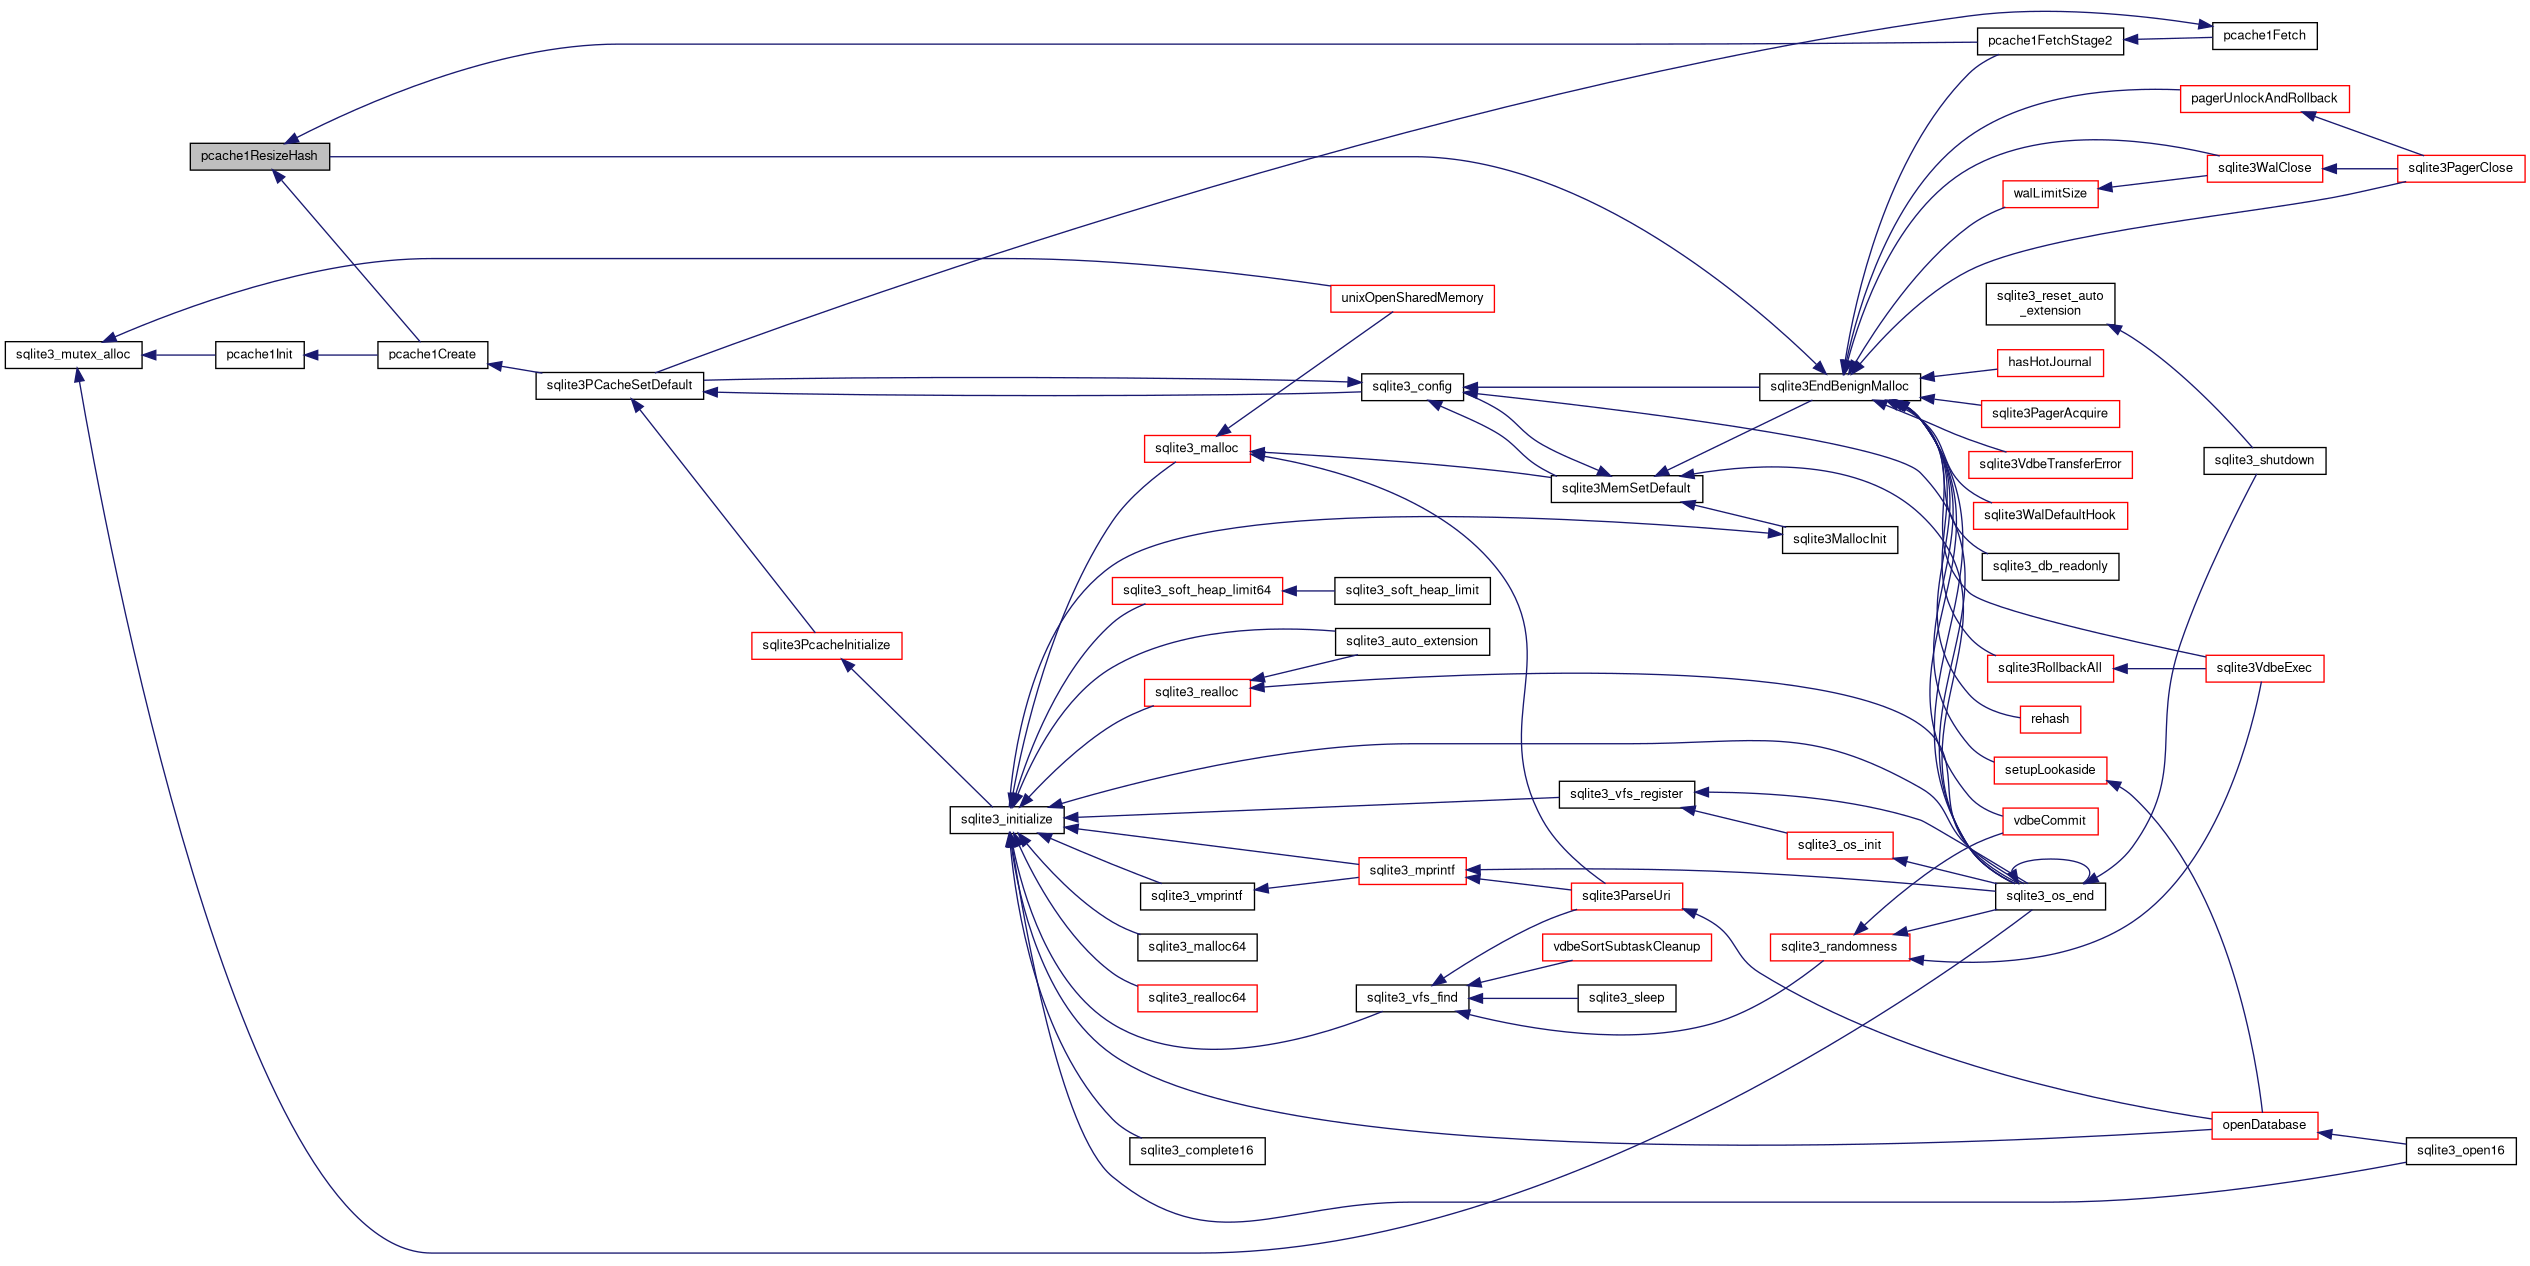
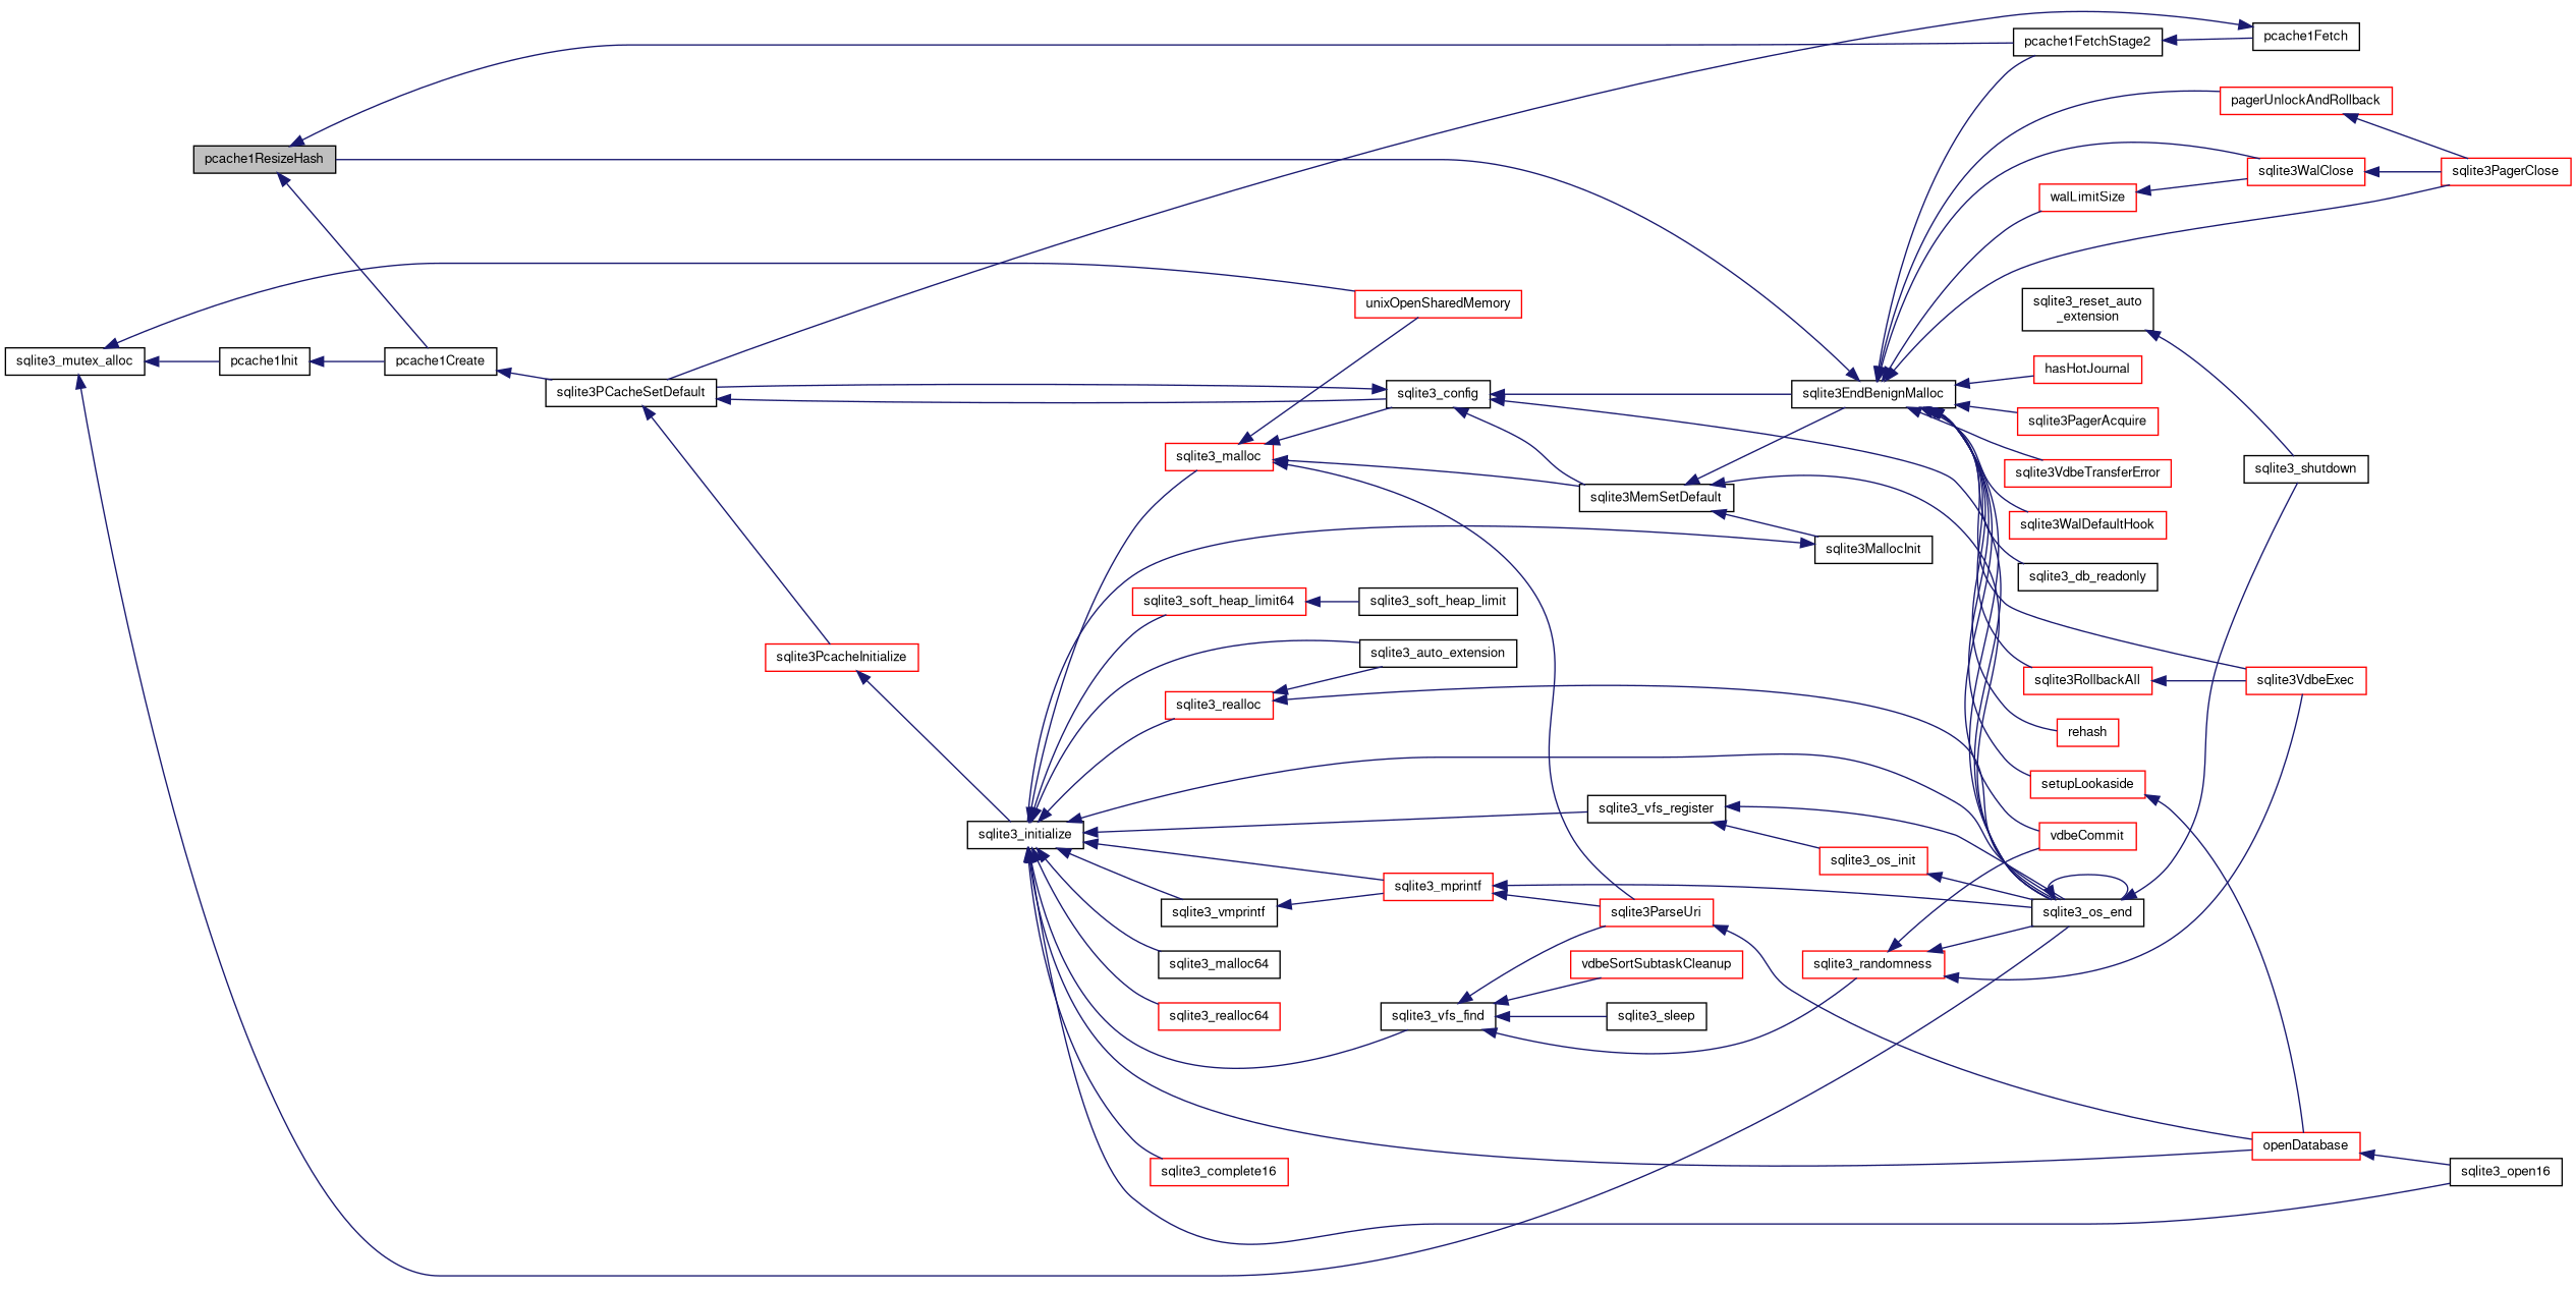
  digraph {
    rankdir=LR
    node [color=black fillcolor=white fontname=FreeSans fontsize=10 shape=record style=filled]
    edge [color=midnightblue dir=back fontname=FreeSans fontsize=10 labelfontname=FreeSans labelfontsize=10 style=solid]
    n1 [fillcolor=grey75 fontcolor=black height=0.2 label=pcache1ResizeHash width=0.4]
    n2 [height=0.2 label=pcache1Create width=0.4]
    n3 [height=0.2 label=pcache1FetchStage2 width=0.4]
    n4 [height=0.2 label=sqlite3PCacheSetDefault width=0.4]
    n5 [height=0.2 label=pcache1Fetch width=0.4]
    n6 [color=red height=0.2 label=sqlite3PcacheInitialize width=0.4]
    n7 [height=0.2 label=sqlite3_config width=0.4]
    n8 [height=0.2 label=sqlite3_initialize width=0.4]
    n9 [height=0.2 label=sqlite3_os_end width=0.4]
    n10 [height=0.2 label=sqlite3MemSetDefault width=0.4]
    n11 [height=0.2 label=sqlite3EndBenignMalloc width=0.4]
    n12 [height=0.2 label=sqlite3_vfs_find width=0.4]
    n13 [color=red height=0.2 label=openDatabase width=0.4]
    n14 [height=0.2 label=sqlite3_open16 width=0.4]
    n15 [height=0.2 label=sqlite3_vfs_register width=0.4]
    n16 [color=red height=0.2 label=sqlite3_soft_heap_limit64 width=0.4]
    n17 [color=red height=0.2 label=sqlite3_malloc width=0.4]
    n18 [height=0.2 label=sqlite3_malloc64 width=0.4]
    n19 [color=red height=0.2 label=sqlite3_realloc width=0.4]
    n20 [height=0.2 label=sqlite3_auto_extension width=0.4]
    n21 [color=red height=0.2 label=sqlite3_realloc64 width=0.4]
    n22 [height=0.2 label=sqlite3_vmprintf width=0.4]
    n23 [color=red height=0.2 label=sqlite3_mprintf width=0.4]
-   n24 [height=0.2 label=sqlite3_complete16 width=0.4]
+   n24 [color=red height=0.2 label=sqlite3_complete16 width=0.4]
    n25 [color=red height=0.2 label=sqlite3_randomness width=0.4]
    n26 [color=red height=0.2 label=vdbeSortSubtaskCleanup width=0.4]
    n27 [color=red height=0.2 label=sqlite3ParseUri width=0.4]
    n28 [height=0.2 label=sqlite3_sleep width=0.4]
    n29 [height=0.2 label=sqlite3_shutdown width=0.4]
    n30 [color=red height=0.2 label=sqlite3_os_init width=0.4]
    n31 [height=0.2 label=sqlite3_mutex_alloc width=0.4]
    n32 [color=red height=0.2 label=unixOpenSharedMemory width=0.4]
    n33 [height=0.2 label=pcache1Init width=0.4]
    n34 [height=0.2 label=sqlite3_soft_heap_limit width=0.4]
    n35 [height=0.2 label="sqlite3_reset_auto\l_extension" width=0.4]
    n36 [color=red height=0.2 label=vdbeCommit width=0.4]
    n37 [color=red height=0.2 label=sqlite3VdbeExec width=0.4]
    n38 [height=0.2 label=sqlite3MallocInit width=0.4]
    n39 [color=red height=0.2 label=rehash width=0.4]
    n40 [color=red height=0.2 label=pagerUnlockAndRollback width=0.4]
    n41 [color=red height=0.2 label=sqlite3PagerClose width=0.4]
    n42 [color=red height=0.2 label=hasHotJournal width=0.4]
    n43 [color=red height=0.2 label=sqlite3PagerAcquire width=0.4]
    n44 [color=red height=0.2 label=walLimitSize width=0.4]
    n45 [color=red height=0.2 label=sqlite3WalClose width=0.4]
    n46 [color=red height=0.2 label=sqlite3VdbeTransferError width=0.4]
    n47 [color=red height=0.2 label=setupLookaside width=0.4]
    n48 [color=red height=0.2 label=sqlite3RollbackAll width=0.4]
    n49 [color=red height=0.2 label=sqlite3WalDefaultHook width=0.4]
    n50 [height=0.2 label=sqlite3_db_readonly width=0.4]
    n1 -> n2
    n1 -> n3
    n2 -> n4
    n3 -> n5
    n4 -> n6
    n4 -> n7
    n5 -> n4
    n6 -> n8
    n7 -> n4
    n7 -> n9
    n7 -> n10
    n7 -> n11
    n8 -> n9
    n8 -> n12
    n8 -> n13
    n8 -> n14
    n8 -> n15
    n8 -> n16
    n8 -> n17
    n8 -> n18
    n8 -> n19
    n8 -> n20
    n8 -> n21
    n8 -> n22
    n8 -> n23
    n8 -> n24
    n9 -> n9
    n9 -> n29
-   n10 -> n7
+   n17 -> n7
    n10 -> n9
    n10 -> n11
    n10 -> n38
    n11 -> n1
    n11 -> n3
    n11 -> n9
    n11 -> n36
    n11 -> n37
    n11 -> n39
    n11 -> n40
    n11 -> n41
    n11 -> n42
    n11 -> n43
    n11 -> n44
    n11 -> n45
    n11 -> n46
    n11 -> n47
    n11 -> n48
    n11 -> n49
    n11 -> n50
    n12 -> n25
    n12 -> n26
    n12 -> n27
    n12 -> n28
    n13 -> n14
    n15 -> n9
    n15 -> n30
    n16 -> n34
    n17 -> n10
    n17 -> n27
    n17 -> n32
    n19 -> n9
    n19 -> n20
    n22 -> n23
    n23 -> n9
    n23 -> n27
    n25 -> n9
    n25 -> n36
    n25 -> n37
    n27 -> n13
    n30 -> n9
    n31 -> n9
    n31 -> n32
    n31 -> n33
    n33 -> n2
    n35 -> n29
    n38 -> n8
    n40 -> n41
    n44 -> n45
    n45 -> n41
    n47 -> n13
    n48 -> n37
  }
